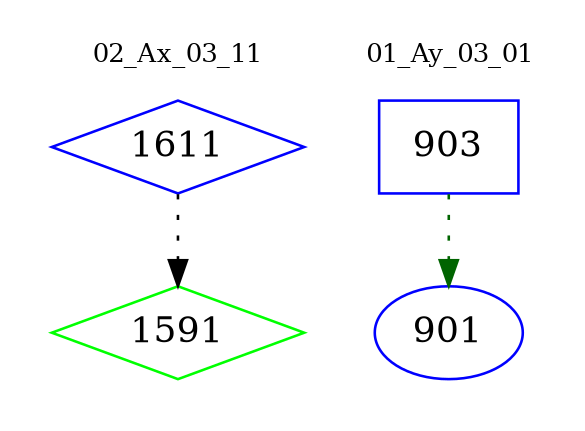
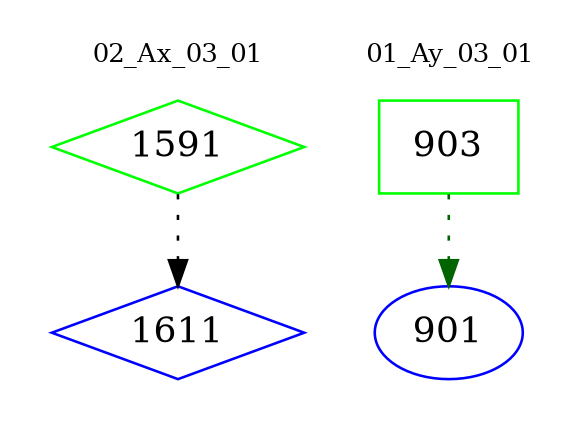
  digraph {
    node [color=green shape=diamond]
    edge [style=dotted]
    n1 [label=1591]
    n2 [color=blue label=1611]
-   n3 [color=blue label=903 shape=box]
+   n3 [label=903 shape=box]
    n4 [color=blue label=901 shape=ellipse]
    subgraph cluster_1 {
      color=white
      fontsize=10
-     label="02_Ax_03_11"
+     label="02_Ax_03_01"
      n1
      n2
    }
    subgraph cluster_2 {
      color=white
      fontsize=10
      label="01_Ay_03_01"
      n3
      n4
    }
-   n2 -> n1 [color=black]
+   n1 -> n2 [color=black]
    n3 -> n4 [color=darkgreen]
  }
